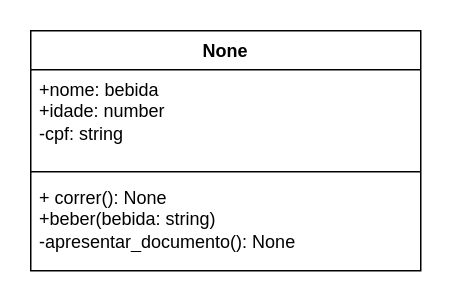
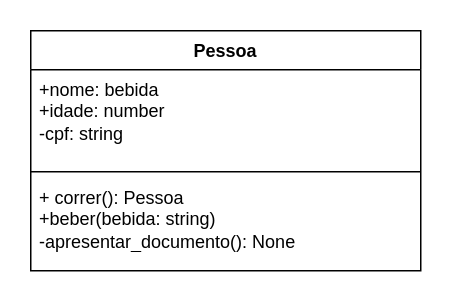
  <mxCell id="0" />
  <mxCell id="1" parent="0" />
- <mxCell id="2" value="None" style="swimlane;fontStyle=1;align=center;verticalAlign=top;childLayout=stackLayout;horizontal=1;startSize=26;horizontalStack=0;resizeParent=1;resizeParentMax=0;resizeLast=0;collapsible=1;marginBottom=0;whiteSpace=wrap;html=1;" vertex="1" parent="1"><mxGeometry x="20" y="20" width="260" height="160" as="geometry"><mxRectangle x="280" y="120" width="80" height="30" as="alternateBounds" /></mxGeometry></mxCell>
+ <mxCell id="2" value="Pessoa" style="swimlane;fontStyle=1;align=center;verticalAlign=top;childLayout=stackLayout;horizontal=1;startSize=26;horizontalStack=0;resizeParent=1;resizeParentMax=0;resizeLast=0;collapsible=1;marginBottom=0;whiteSpace=wrap;html=1;" vertex="1" parent="1"><mxGeometry x="20" y="20" width="260" height="160" as="geometry"><mxRectangle x="280" y="120" width="80" height="30" as="alternateBounds" /></mxGeometry></mxCell>
  <mxCell id="3" value="+nome: bebida&lt;br&gt;+idade: number&lt;br&gt;-cpf: string" style="text;strokeColor=none;fillColor=none;align=left;verticalAlign=top;spacingLeft=4;spacingRight=4;overflow=hidden;rotatable=0;points=[[0,0.5],[1,0.5]];portConstraint=eastwest;whiteSpace=wrap;html=1;" vertex="1" parent="2"><mxGeometry y="26" width="260" height="64" as="geometry" /></mxCell>
  <mxCell id="4" value="" style="line;strokeWidth=1;fillColor=none;align=left;verticalAlign=middle;spacingTop=-1;spacingLeft=3;spacingRight=3;rotatable=0;labelPosition=right;points=[];portConstraint=eastwest;strokeColor=inherit;" vertex="1" parent="2"><mxGeometry y="90" width="260" height="8" as="geometry" /></mxCell>
- <mxCell id="5" value="+ correr(): None&lt;br&gt;+beber(bebida: string)&lt;br&gt;-apresentar_documento(): None" style="text;strokeColor=none;fillColor=none;align=left;verticalAlign=top;spacingLeft=4;spacingRight=4;overflow=hidden;rotatable=0;points=[[0,0.5],[1,0.5]];portConstraint=eastwest;whiteSpace=wrap;html=1;" vertex="1" parent="2"><mxGeometry y="98" width="260" height="62" as="geometry" /></mxCell>
+ <mxCell id="5" value="+ correr(): Pessoa&lt;br&gt;+beber(bebida: string)&lt;br&gt;-apresentar_documento(): None" style="text;strokeColor=none;fillColor=none;align=left;verticalAlign=top;spacingLeft=4;spacingRight=4;overflow=hidden;rotatable=0;points=[[0,0.5],[1,0.5]];portConstraint=eastwest;whiteSpace=wrap;html=1;" vertex="1" parent="2"><mxGeometry y="98" width="260" height="62" as="geometry" /></mxCell>
